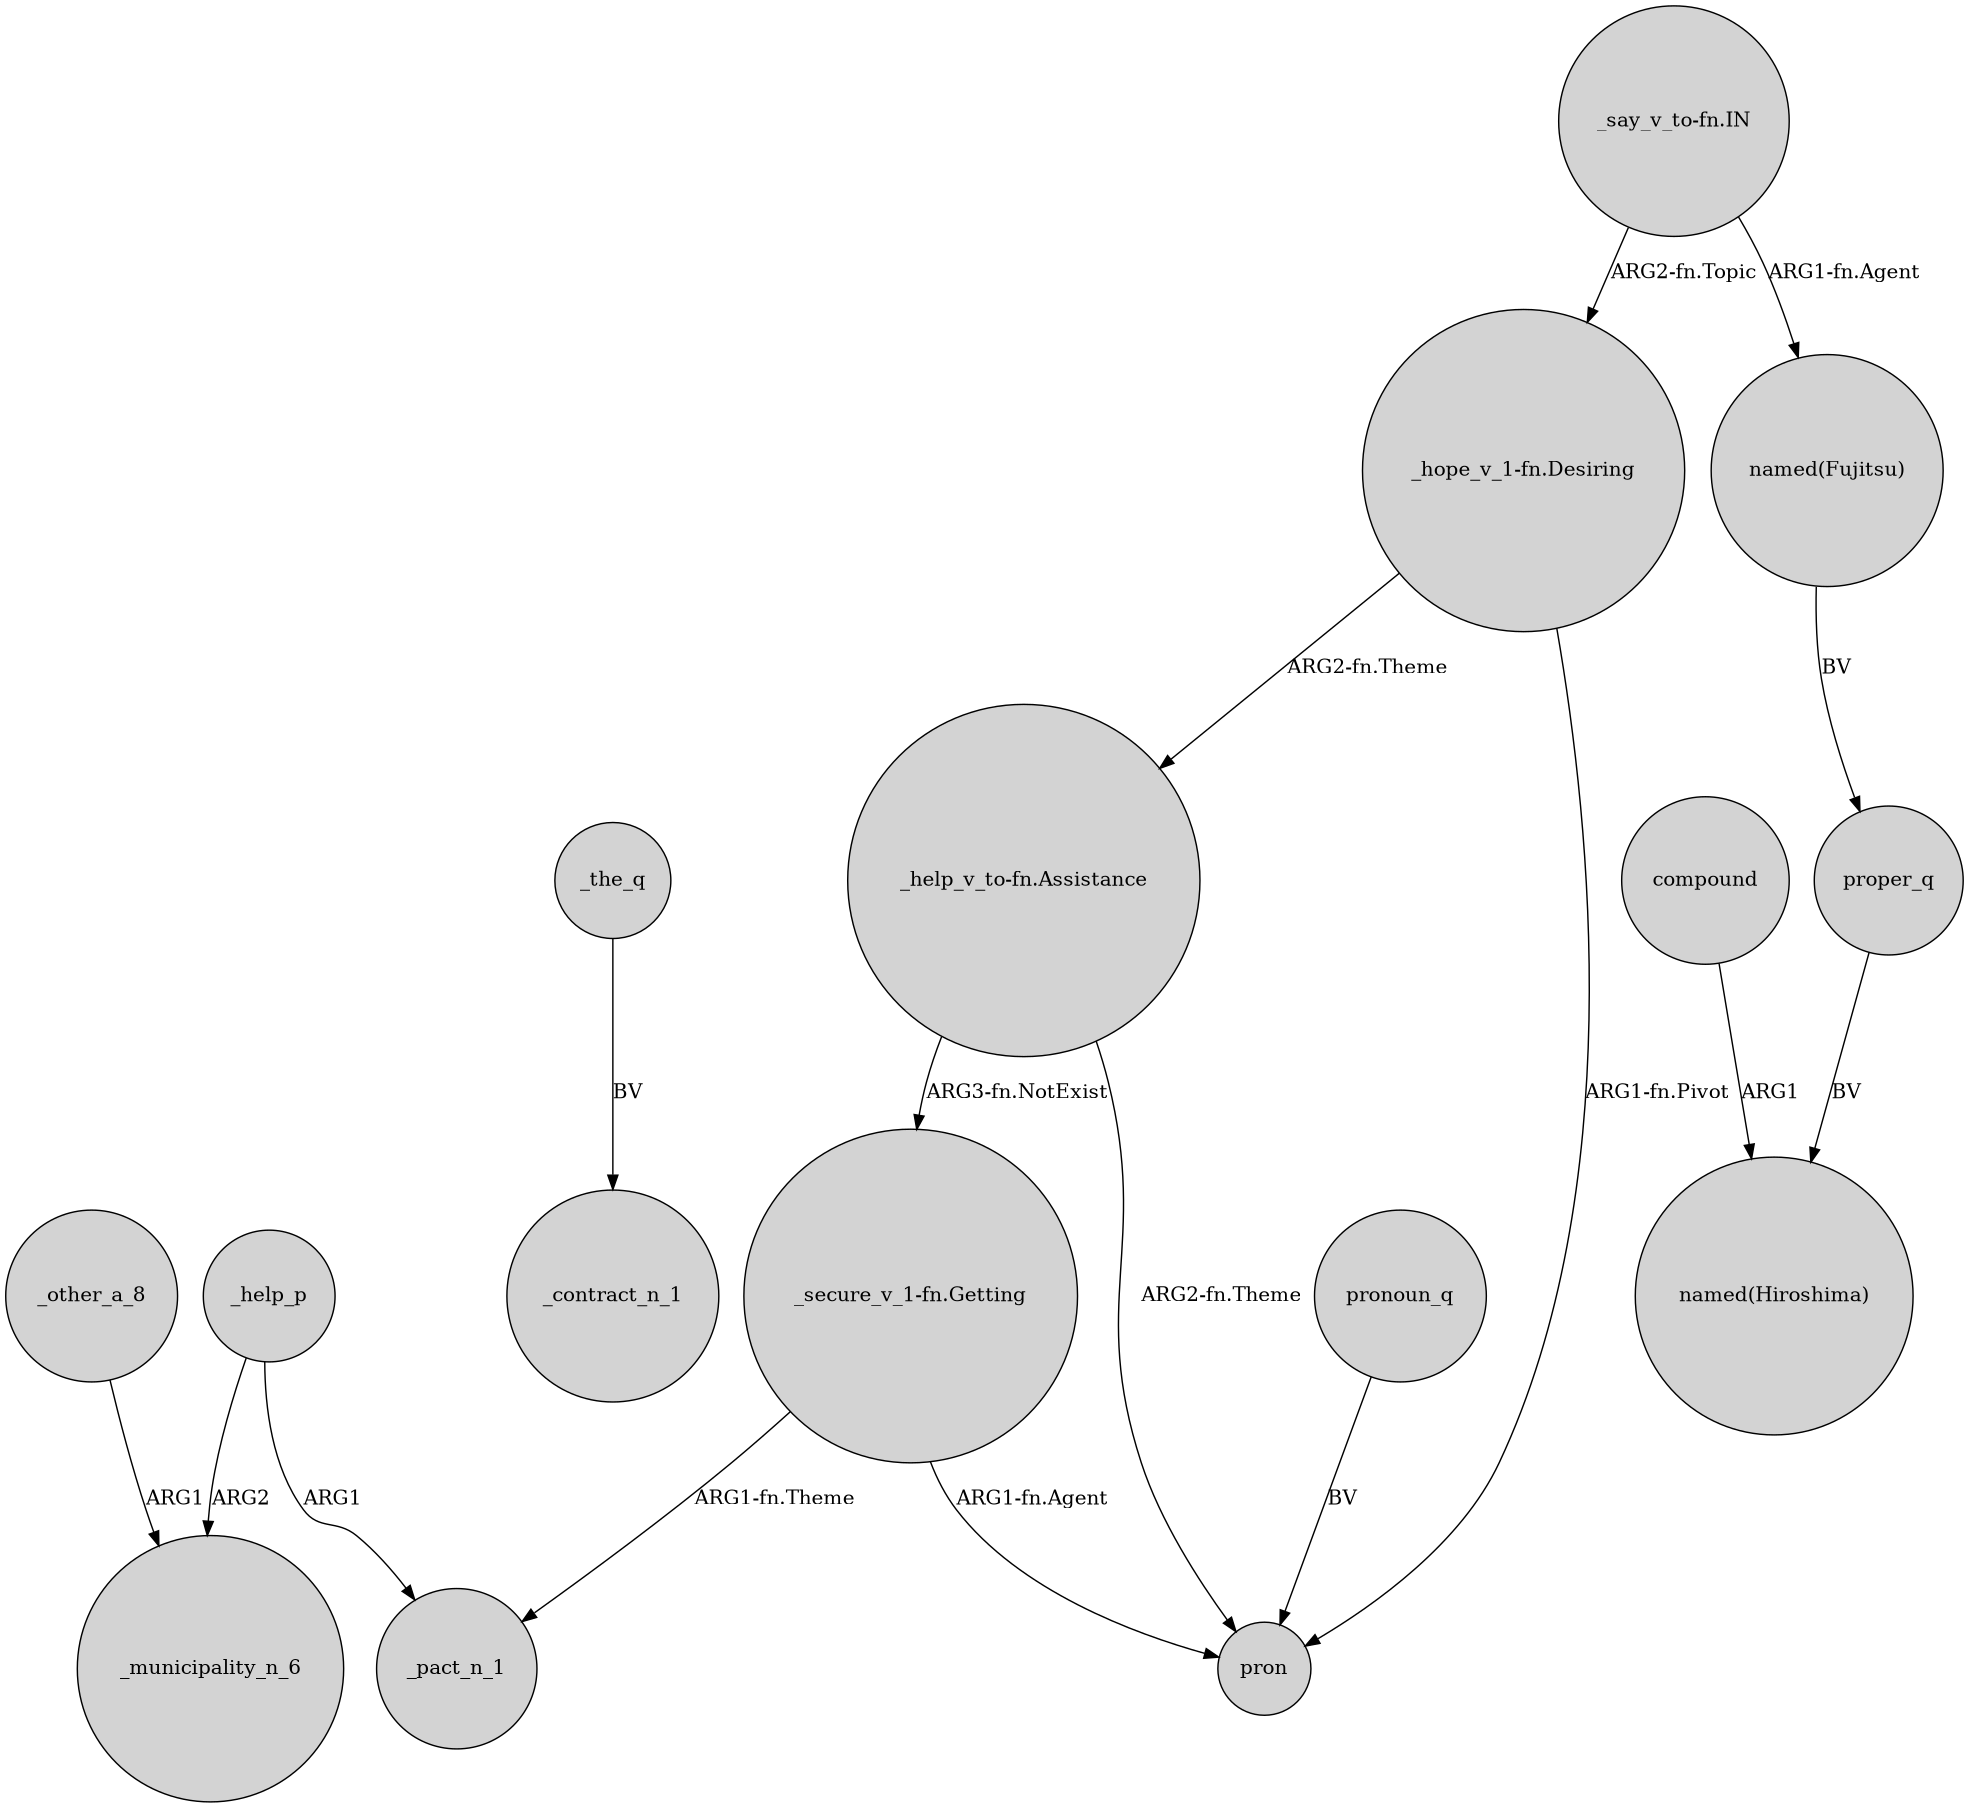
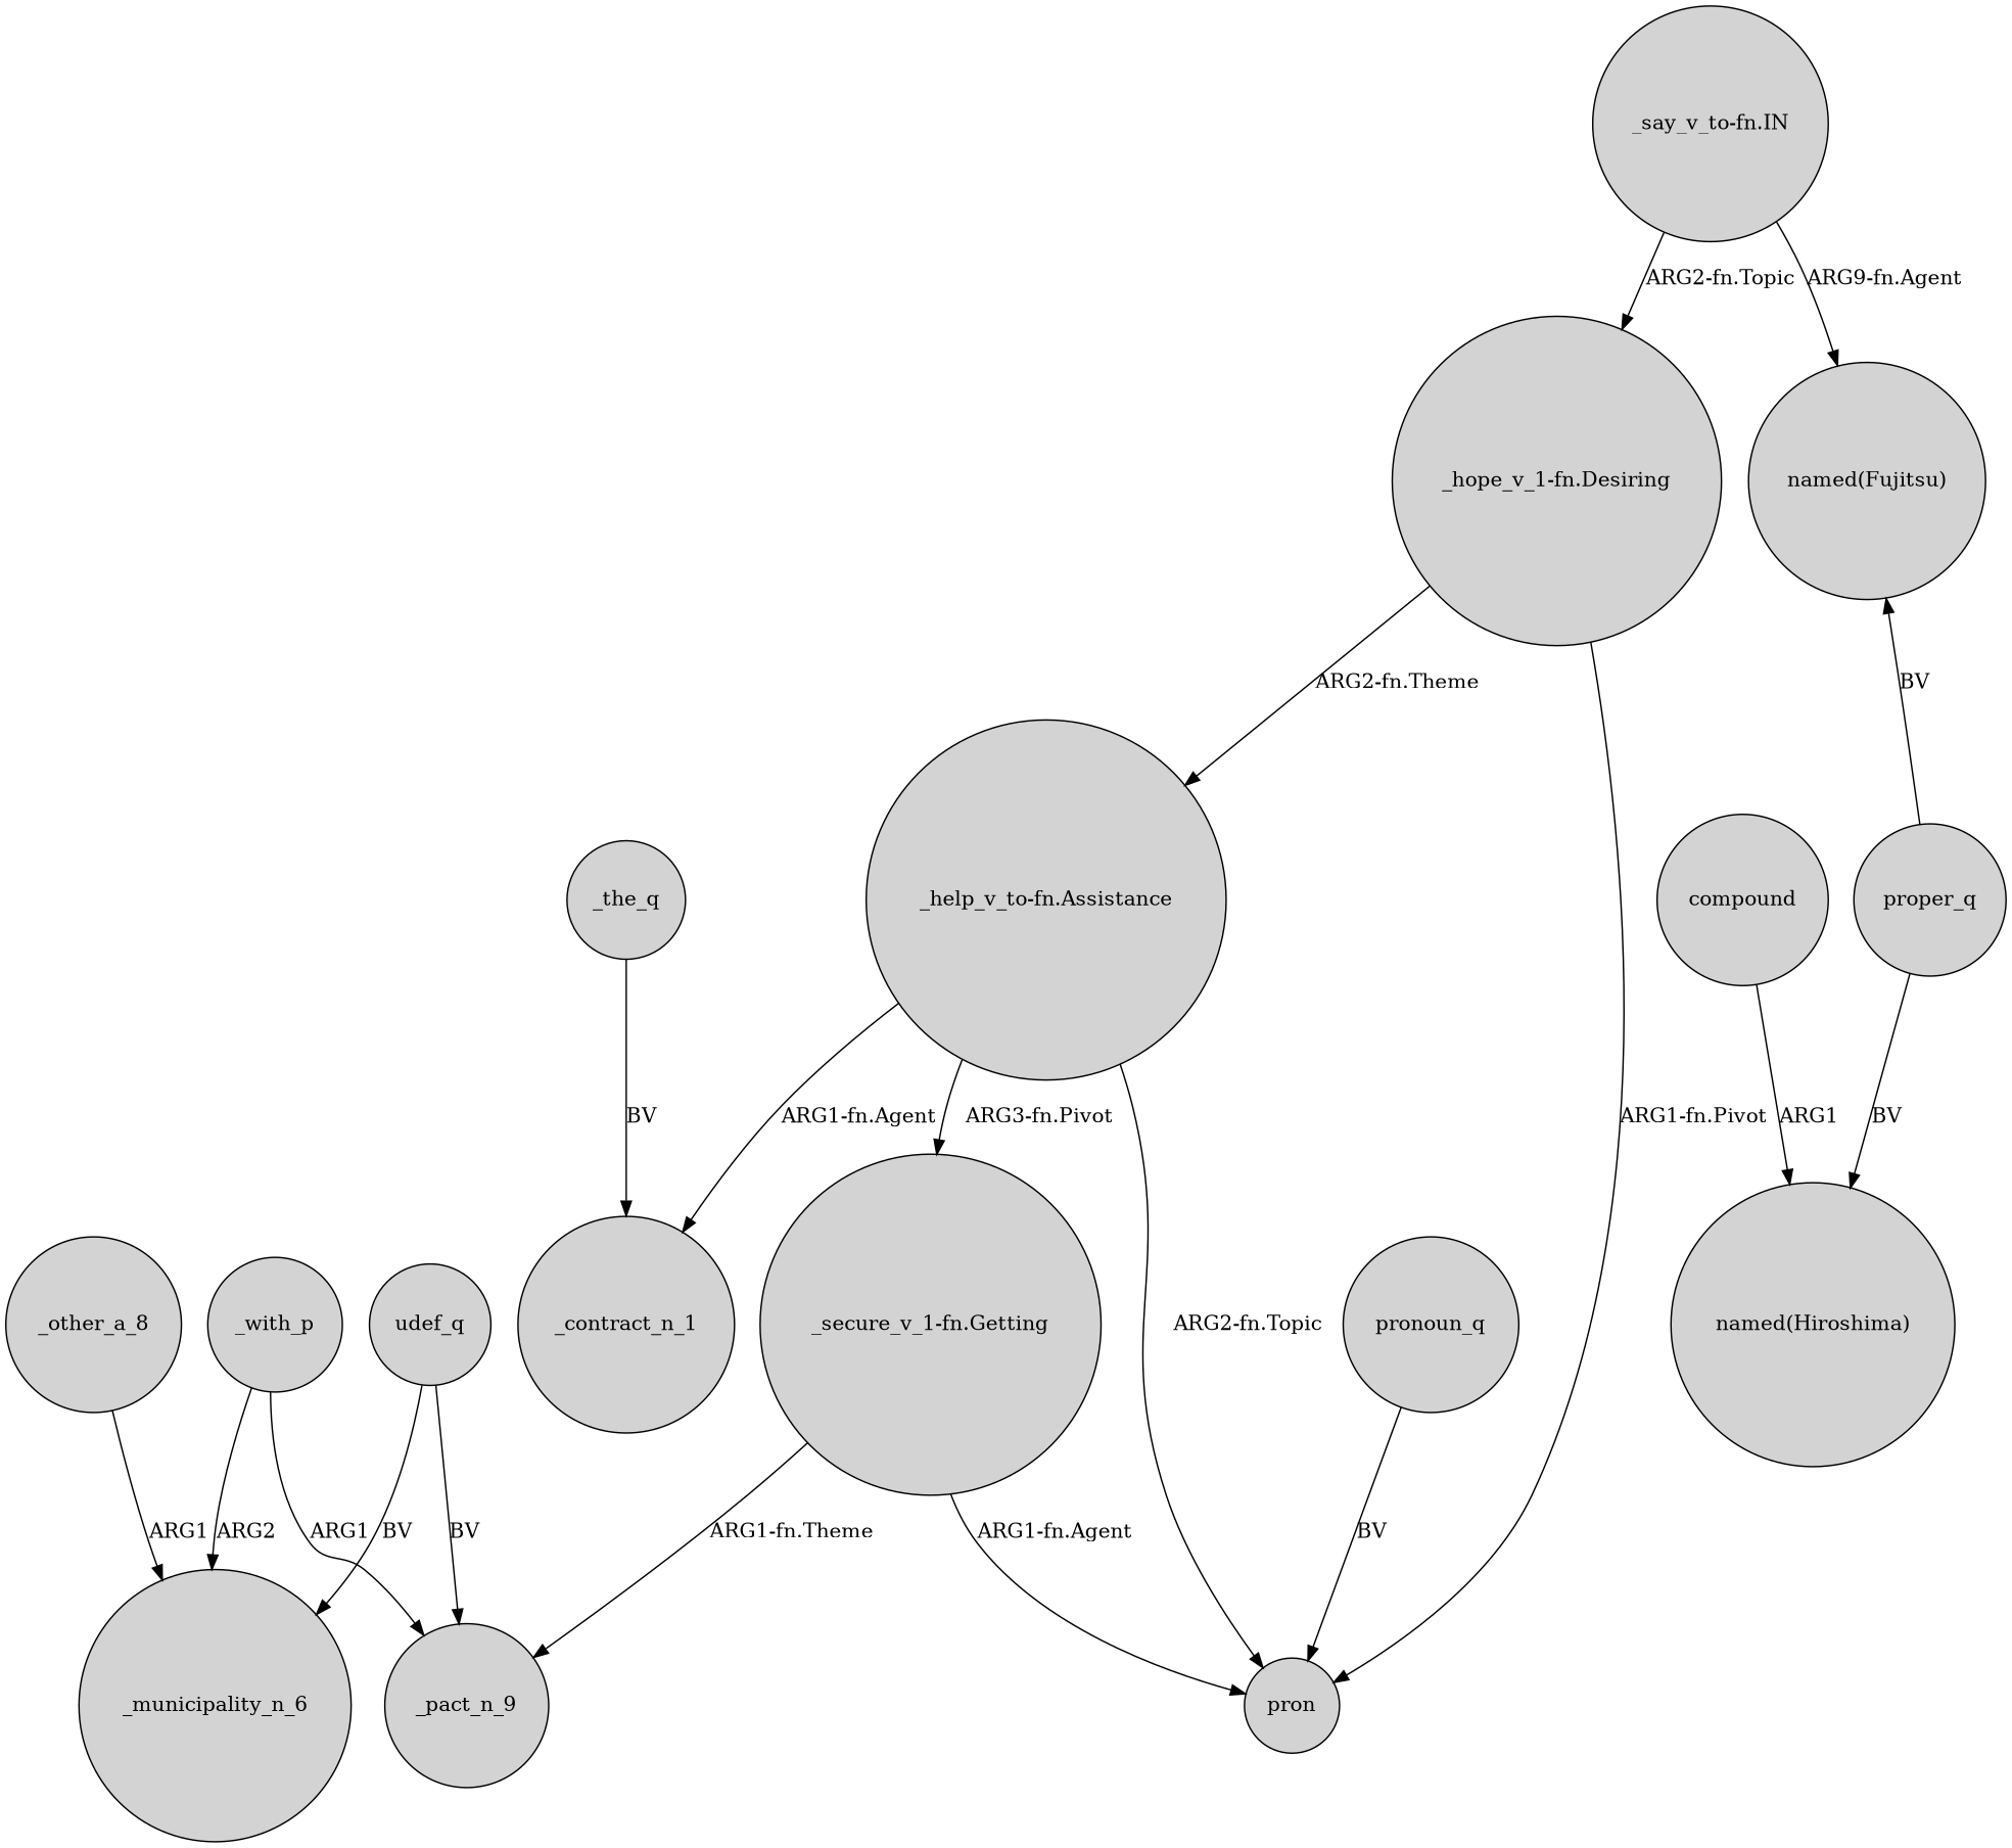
  digraph {
    node [shape=circle style=filled]
    n1 [label=_other_a_8]
    n2 [label=_municipality_n_6]
    "_hope_v_1-fn.Desiring"
    pron
    "_help_v_to-fn.Assistance"
    "_secure_v_1-fn.Getting"
    _contract_n_1
-   _pact_n_1
-   _with_p [label=_help_p]
+   _pact_n_1 [label=_pact_n_9]
+   udef_q
+   _with_p
    "_say_v_to-fn.IN"
    "named(Fujitsu)"
    compound
    "named(Hiroshima)"
    proper_q
    pronoun_q
    _the_q
    n1 -> n2 [label=ARG1]
    "_hope_v_1-fn.Desiring" -> pron [label="ARG1-fn.Pivot"]
    "_hope_v_1-fn.Desiring" -> "_help_v_to-fn.Assistance" [label="ARG2-fn.Theme"]
-   "_help_v_to-fn.Assistance" -> pron [label="ARG2-fn.Theme"]
-   "_help_v_to-fn.Assistance" -> "_secure_v_1-fn.Getting" [label="ARG3-fn.NotExist"]
+   "_help_v_to-fn.Assistance" -> pron [label="ARG2-fn.Topic"]
+   "_help_v_to-fn.Assistance" -> "_secure_v_1-fn.Getting" [label="ARG3-fn.Pivot"]
+   "_help_v_to-fn.Assistance" -> _contract_n_1 [label="ARG1-fn.Agent"]
    "_secure_v_1-fn.Getting" -> pron [label="ARG1-fn.Agent"]
    "_secure_v_1-fn.Getting" -> _pact_n_1 [label="ARG1-fn.Theme"]
+   udef_q -> n2 [label=BV]
+   udef_q -> _pact_n_1 [label=BV]
    _with_p -> n2 [label=ARG2]
    _with_p -> _pact_n_1 [label=ARG1]
    "_say_v_to-fn.IN" -> "_hope_v_1-fn.Desiring" [label="ARG2-fn.Topic"]
-   "_say_v_to-fn.IN" -> "named(Fujitsu)" [label="ARG1-fn.Agent"]
+   "_say_v_to-fn.IN" -> "named(Fujitsu)" [label="ARG9-fn.Agent"]
    compound -> "named(Hiroshima)" [label=ARG1]
-   "named(Fujitsu)" -> proper_q [label=BV]
+   proper_q -> "named(Fujitsu)" [label=BV]
    proper_q -> "named(Hiroshima)" [label=BV]
    pronoun_q -> pron [label=BV]
    _the_q -> _contract_n_1 [label=BV]
  }
